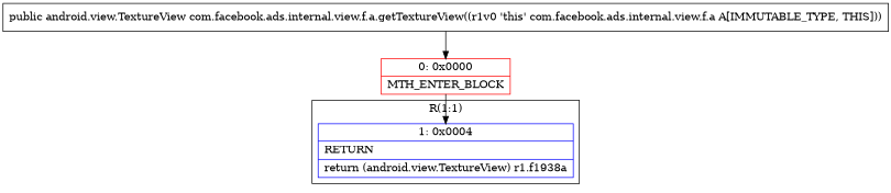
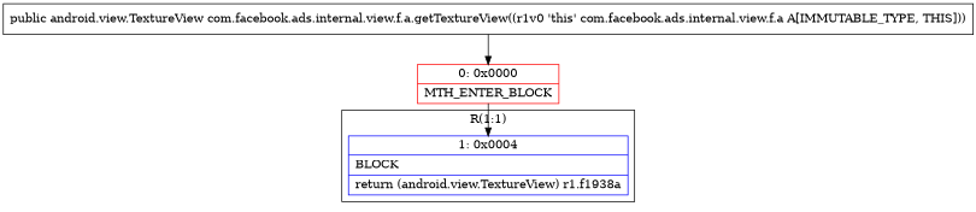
  digraph {
    node [shape=record]
-   n1 [color=blue label="{1\:\ 0x0004|RETURN\l|return (android.view.TextureView) r1.f1938a\l}"]
+   n1 [color=blue label="{1\:\ 0x0004|BLOCK\l|return (android.view.TextureView) r1.f1938a\l}"]
    n2 [color=red label="{0\:\ 0x0000|MTH_ENTER_BLOCK\l}"]
    n3 [label="{public android.view.TextureView com.facebook.ads.internal.view.f.a.getTextureView((r1v0 'this' com.facebook.ads.internal.view.f.a A[IMMUTABLE_TYPE, THIS])) }"]
    subgraph cluster_1 {
      label="R(1:1)"
      n1
    }
    n2 -> n1
    n3 -> n2
  }
